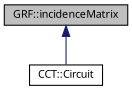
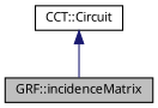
  digraph {
    fontname="Noto Sans"
    node [color=black fontname="Noto Sans" fontsize=10 shape=record style=filled]
    n1 [fillcolor=grey75 fontcolor=black height=0.2 label="GRF::incidenceMatrix" width=0.4]
    n2 [fillcolor=white height=0.2 label="CCT::Circuit" width=0.4]
-   n1 -> n2 [color=midnightblue dir=back fontname="Noto Sans" fontsize=10 labelfontname=Helvetica labelfontsize=10 style=solid]
+   n2 -> n1 [color=midnightblue dir=back fontname="Noto Sans" fontsize=10 labelfontname=Helvetica labelfontsize=10 style=solid]
  }
